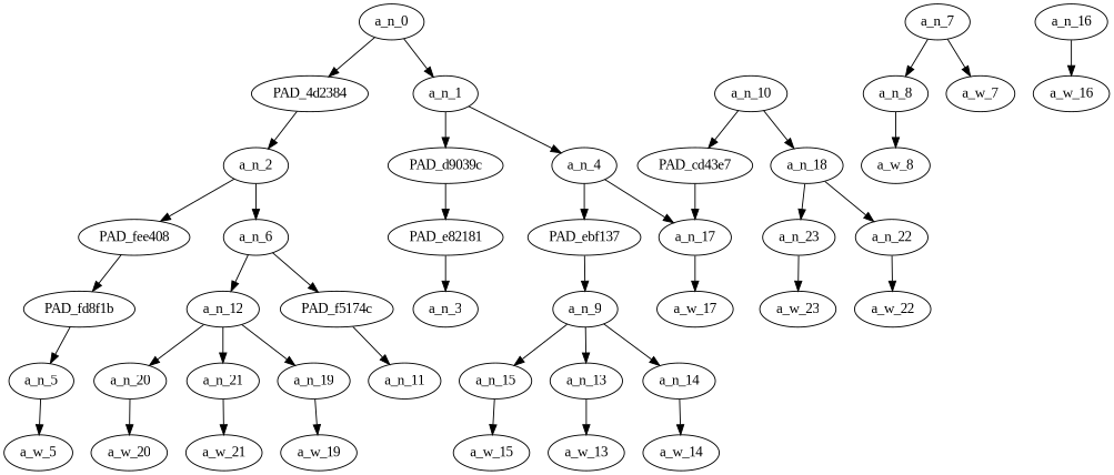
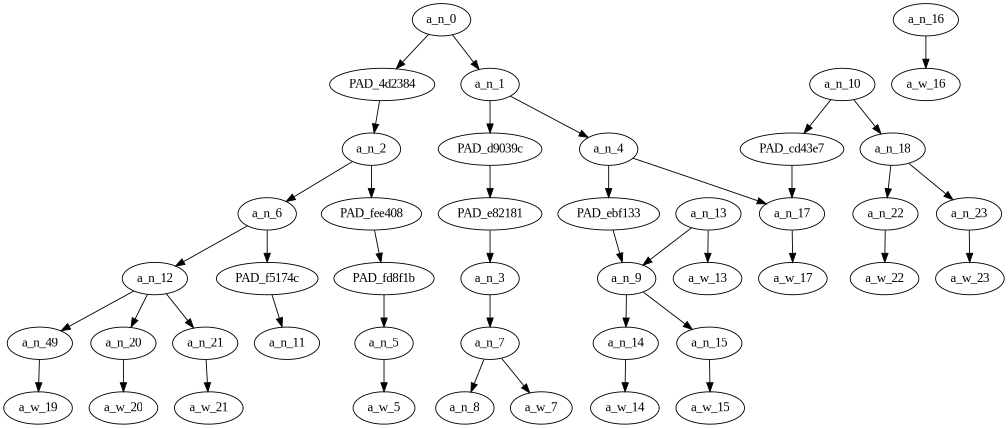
  strict digraph {
    fontname="Liberation Serif"
    node [div_dir=1 fontname="Liberation Serif" index=0 level=1 text_span="[9]" value=0.11497237]
    edge [fontname="Liberation Serif"]
    a_n_0 [level=6 text_span="[0, 1, 2, 3, 4, 5, 6, 7, 8, 9, 10, 11, 12, 13]" value=1.00000001]
    a_n_1 [level=5 text_span="[0, 1, 2, 3, 4, 5, 6, 7, 8]" value=0.58190756]
    n3 [index=1 label=PAD_4d2384 level=5 text_span="[9, 10, 11, 12, 13]" value=0.41779452]
    PAD_d9039c [div_dir=-1 level=4 text_span="[0, 1]"]
    a_n_4 [index=1 level=4 text_span="[2, 3, 4, 5, 6, 7, 8]" value=0.46679770]
    a_n_2 [index=2 level=4 text_span="[9, 10, 11, 12, 13]" value=0.41779452]
    n7 [div_dir=-1 label=PAD_e82181 level=3 text_span="[0, 1]"]
-   PAD_ebf137 [index=1 level=3 text_span="[2, 3, 4, 5]" value=0.36178047]
+   PAD_ebf137 [index=1 level=3 text_span="[2, 3, 4, 5]" value=0.36178047 label=PAD_ebf133]
    a_n_17 [div_dir=-1 index=6 text_span="[6]" value=0.04449124]
    PAD_fee408 [index=3 level=3 value=0.08881902]
    a_n_6 [index=4 level=3 text_span="[10, 11, 12, 13]" value=0.32868906]
    a_n_3 [div_dir=-1 level=2 text_span="[0, 1]"]
    a_n_9 [index=1 level=2 text_span="[2, 3, 4, 5]" value=0.36178047]
    a_n_10 [index=2 level=3 text_span="[6, 7, 8]" value=0.10473968]
    n15 [div_dir=-1 index=2 label=PAD_cd43e7 level=2 text_span="[6]" value=0.04449124]
    a_n_18 [index=3 level=2 text_span="[7, 8]" value=0.06019083]
    a_n_7 [div_dir=-1 text_span="[0]" value=0.04864705]
    a_n_8 [div_dir=-1 index=1 text_span="[1]" value=0.06603215]
    a_w_7 [div_dir=0 level=0 text_span="[0]" value=cassie]
-   a_w_8 [div_dir=0 index=1 level=0 text_span="[1]" value=pregnant]
    a_n_13 [index=2 text_span="[2]" value=0.03628656]
    a_n_14 [index=3 text_span="[3]" value=0.04148669]
    a_n_15 [index=4 text_span="[4]" value=0.07302168]
    a_n_22 [index=7 text_span="[7]" value=0.03407479]
    a_n_23 [index=8 text_span="[8]" value=0.02588385]
    a_w_13 [div_dir=0 index=2 level=0 text_span="[2]" value=all]
    a_w_14 [div_dir=0 index=3 level=0 text_span="[3]" value=the]
    a_w_15 [div_dir=0 index=4 level=0 text_span="[4]" value=twitter]
    a_n_16 [index=5 text_span="[5]" value=0.21068669]
    a_w_16 [div_dir=0 index=5 level=0 text_span="[5]" value=niggas]
    a_w_17 [div_dir=0 index=6 level=0 text_span="[6]" value=mad]
    a_w_22 [div_dir=0 index=7 level=0 text_span="[7]" value=about]
    a_w_23 [div_dir=0 index=8 level=0 text_span="[8]" value=it]
    PAD_fd8f1b [index=4 level=2 value=0.08881902]
    PAD_f5174c [div_dir=-1 index=5 level=2 text_span="[10]" value=0.03233930]
    a_n_12 [index=6 level=2 text_span="[11, 12, 13]" value=0.29618083]
    a_n_5 [index=9 value=0.08881902]
    a_n_11 [div_dir=-1 index=10 text_span="[10]" value=0.03233930]
-   a_n_19 [index=11 text_span="[11]" value=0.03352637]
+   a_n_19 [index=11 text_span="[11]" value=0.03352637 label=a_n_49]
    a_n_20 [index=12 text_span="[12]" value=0.17010349]
    a_n_21 [div_dir=-1 index=13 text_span="[13]" value=0.09233332]
    a_w_5 [div_dir=0 index=9 level=0 value=lmao]
    a_w_19 [div_dir=0 index=11 level=0 text_span="[11]" value=all1]
    a_w_20 [div_dir=0 index=12 level=0 text_span="[12]" value=niggas1]
    a_w_21 [div_dir=0 index=13 level=0 text_span="[13]" value=weirdos]
    a_n_0 -> a_n_1
    a_n_0 -> n3
    a_n_1 -> PAD_d9039c
    a_n_1 -> a_n_4
    n3 -> a_n_2
    PAD_d9039c -> n7
    a_n_4 -> PAD_ebf137
    a_n_4 -> a_n_17
    a_n_2 -> PAD_fee408
    a_n_2 -> a_n_6
    n7 -> a_n_3
    PAD_ebf137 -> a_n_9
    a_n_17 -> a_w_17
    PAD_fee408 -> PAD_fd8f1b
    a_n_6 -> PAD_f5174c
    a_n_6 -> a_n_12
-   a_n_9 -> a_n_13
+   a_n_3 -> a_n_7
+   a_n_13 -> a_n_9
    a_n_9 -> a_n_14
    a_n_9 -> a_n_15
    a_n_10 -> n15
    a_n_10 -> a_n_18
    n15 -> a_n_17
    a_n_18 -> a_n_22
    a_n_18 -> a_n_23
    a_n_7 -> a_n_8
    a_n_7 -> a_w_7
-   a_n_8 -> a_w_8
    a_n_13 -> a_w_13
    a_n_14 -> a_w_14
    a_n_15 -> a_w_15
    a_n_22 -> a_w_22
    a_n_23 -> a_w_23
    a_n_16 -> a_w_16
    PAD_fd8f1b -> a_n_5
    PAD_f5174c -> a_n_11
    a_n_12 -> a_n_19
    a_n_12 -> a_n_20
    a_n_12 -> a_n_21
    a_n_5 -> a_w_5
    a_n_19 -> a_w_19
    a_n_20 -> a_w_20
    a_n_21 -> a_w_21
  }
